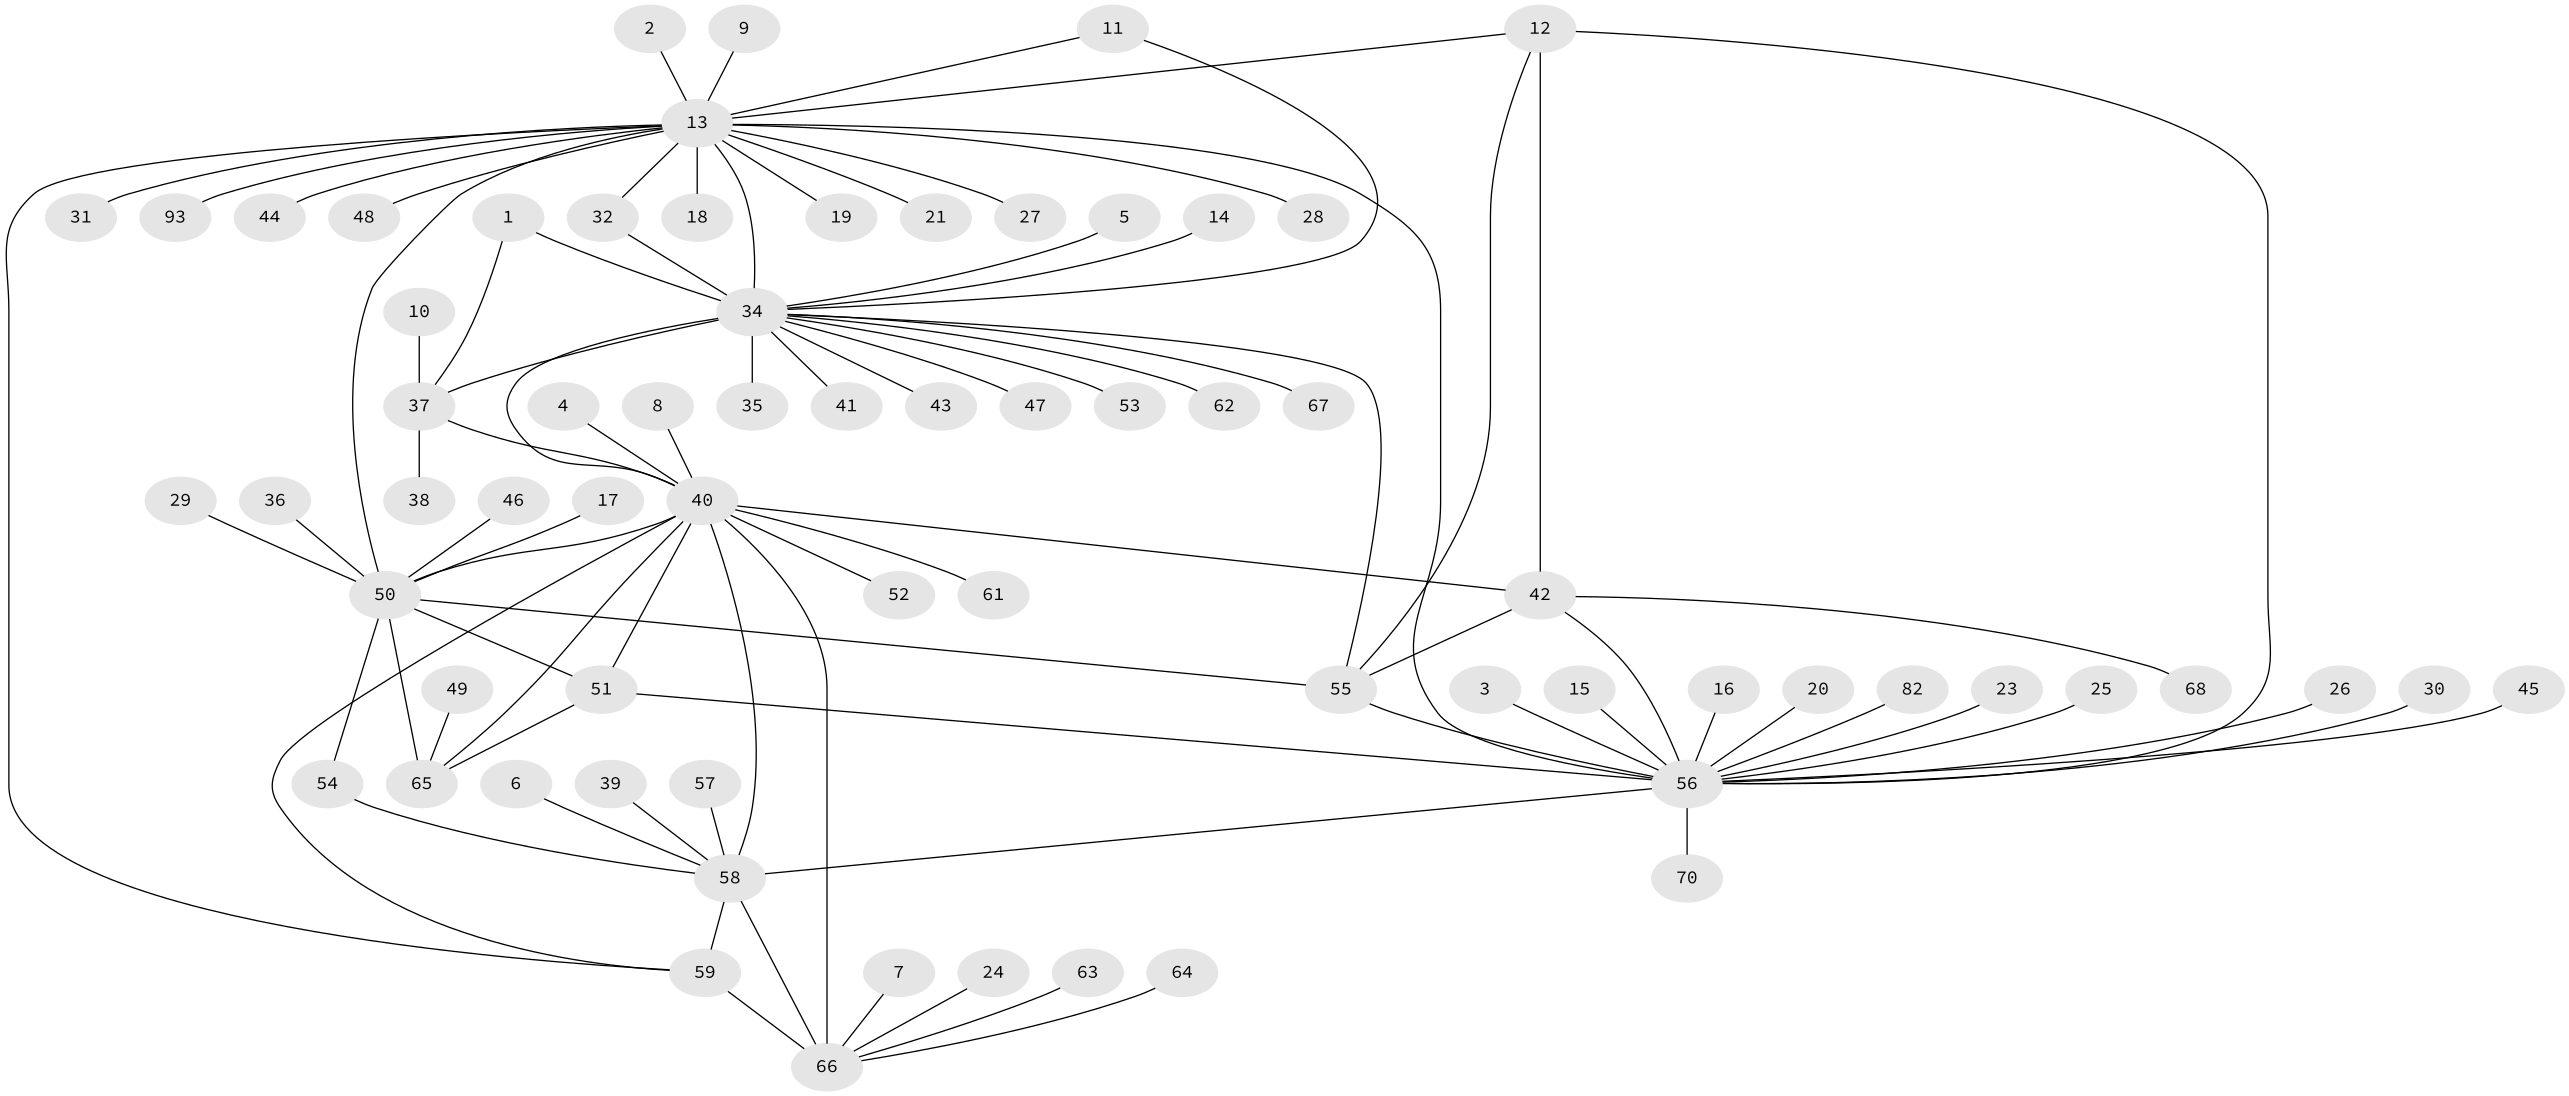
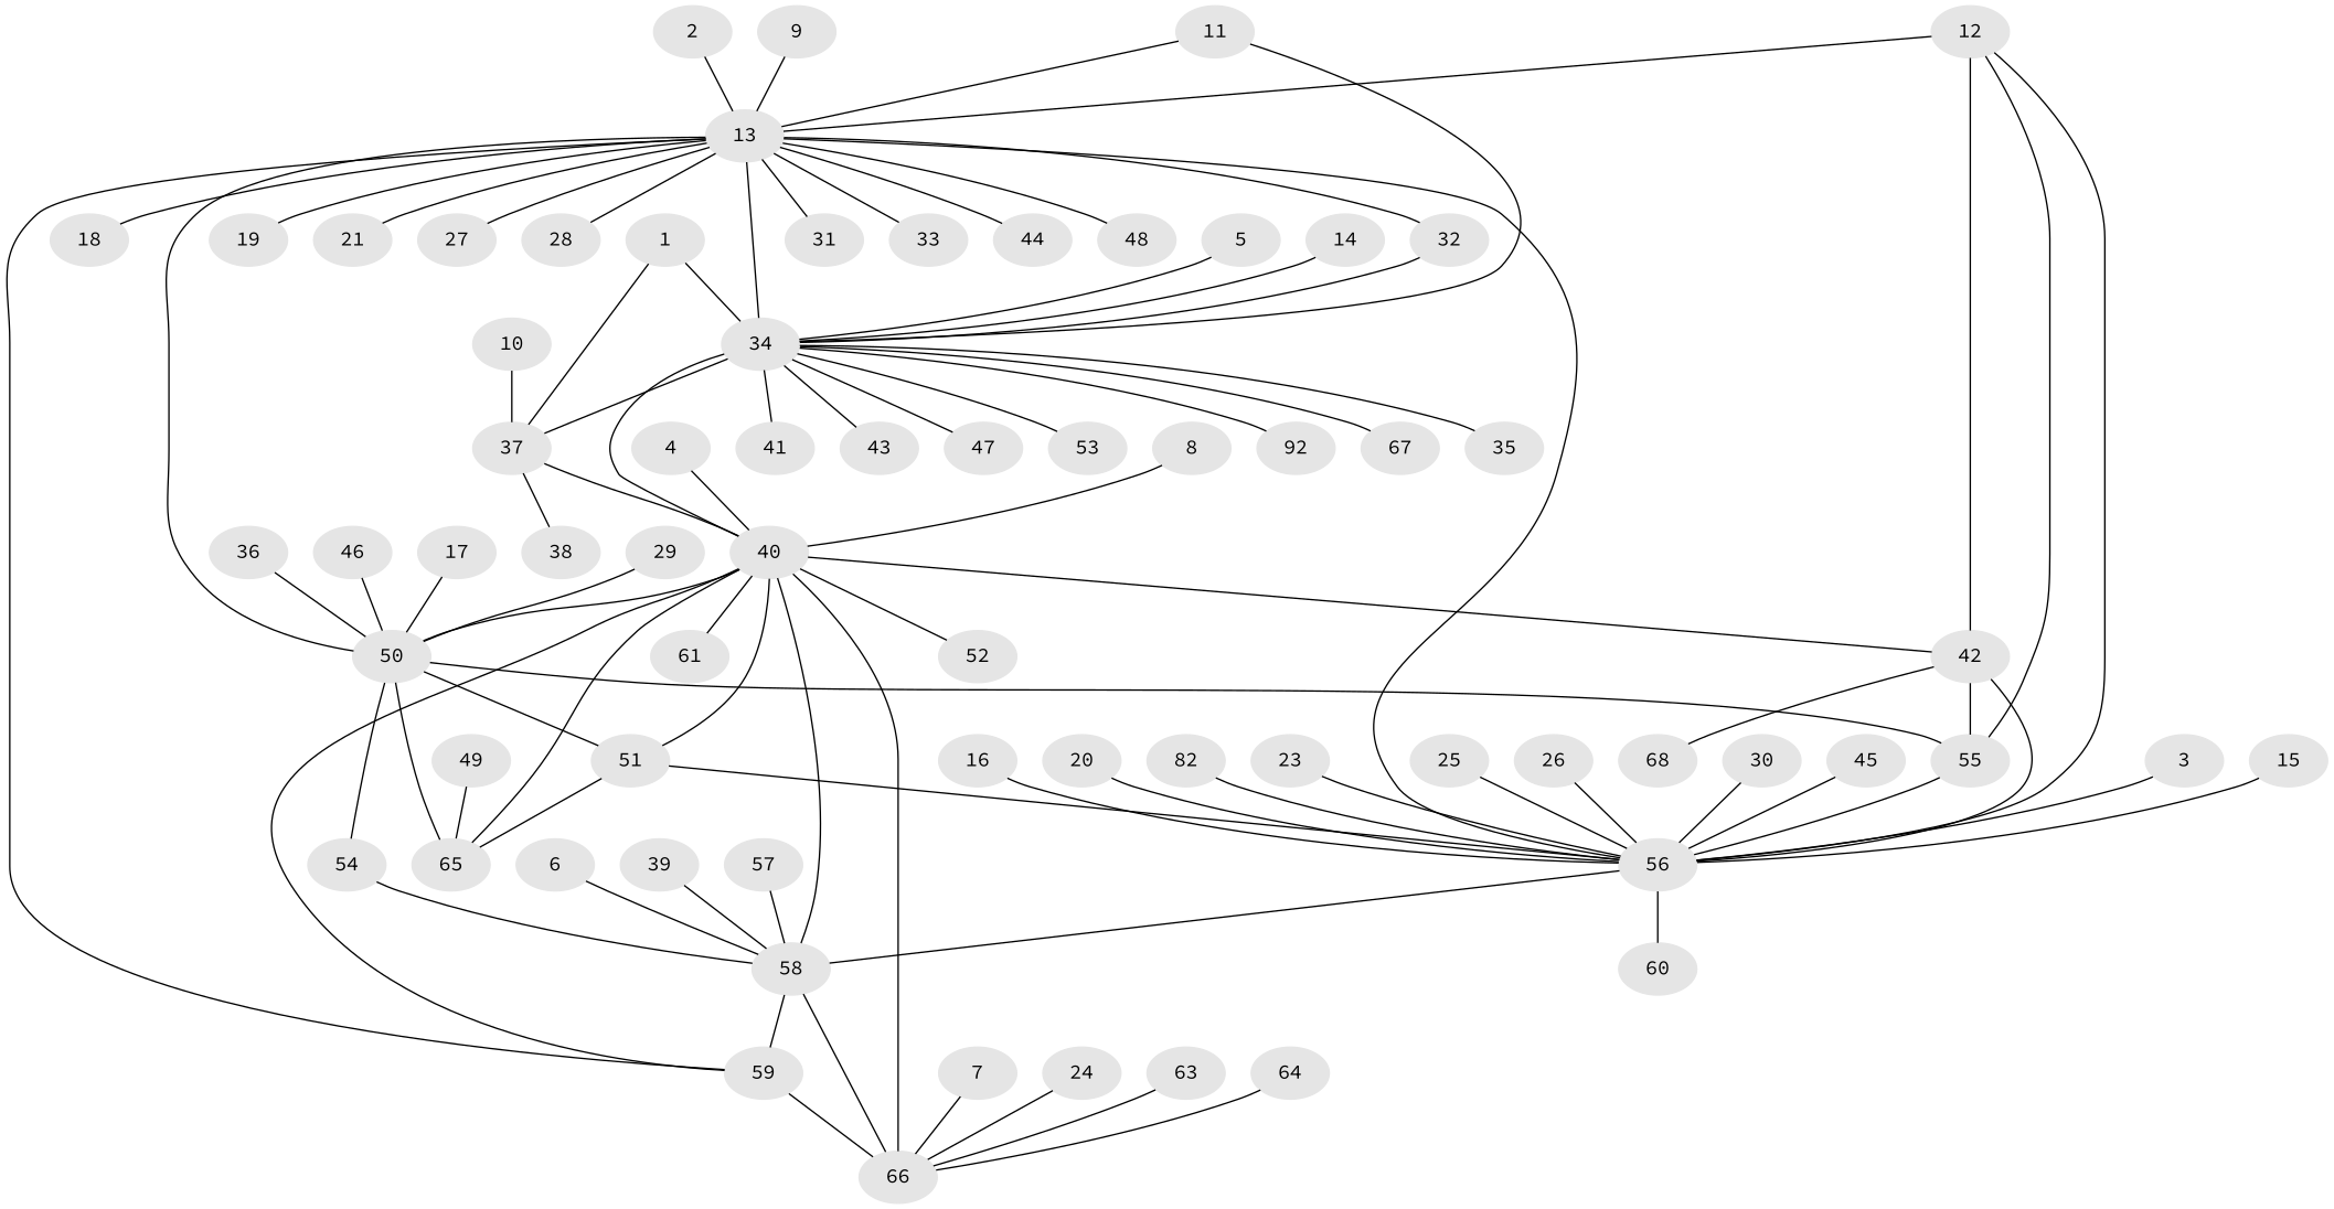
  graph {
    fontname="Source Code Pro"
    node [color=gray90 fontname="Source Code Pro" style=filled]
    edge [fontname="Source Code Pro" weight=1.0]
    1
    34
    37
    40
    55
    35
    41
    43
    47
    53
-   62
+   62 [label=92]
    67
    38
    2
    13
    56
    18
    19
    21
    27
    28
    31
    32
-   33 [label=93]
+   33
    44
    48
    50
    59
    3
    58
-   60 [label=70]
+   60
    4
    66
    42
    51
    52
    61
    65
    5
    6
    7
    8
    9
    10
    11
    12
    68
    54
    14
    15
    16
    17
    20
    n54 [label=82]
    23
    24
    25
    26
    29
    30
    36
    39
    45
    46
    49
    57
    63
    64
    1 -- 34 [weight=4.0]
    1 -- 37
    34 -- 37 [weight=4.0]
    34 -- 40 [weight=2.0]
-   34 -- 55
    34 -- 35
    34 -- 41
    34 -- 43
    34 -- 47
    34 -- 53
    34 -- 62
    34 -- 67
    37 -- 40
    37 -- 38
    40 -- 50
    40 -- 59
    40 -- 58 [weight=3.0]
    40 -- 66
    40 -- 42
    40 -- 51
    40 -- 52
    40 -- 61
    40 -- 65 [weight=3.0]
    55 -- 56
    2 -- 13
    13 -- 34
    13 -- 56
    13 -- 18
    13 -- 19
    13 -- 21
    13 -- 27
    13 -- 28
    13 -- 31
    13 -- 32
    13 -- 33
    13 -- 44
    13 -- 48
    13 -- 50
    13 -- 59 [weight=2.0]
    56 -- 58
    56 -- 60
    32 -- 34
    50 -- 55
    50 -- 51
    50 -- 65 [weight=3.0]
    50 -- 54
    59 -- 66
    3 -- 56
    58 -- 59 [weight=3.0]
    58 -- 66 [weight=3.0]
    4 -- 40
    42 -- 55 [weight=3.0]
    42 -- 56 [weight=3.0]
    42 -- 68
    51 -- 56
    51 -- 65 [weight=3.0]
    5 -- 34
    6 -- 58
    7 -- 66
    8 -- 40
    9 -- 13
    10 -- 37
    11 -- 34
    11 -- 13
    12 -- 55
    12 -- 13
    12 -- 56
    12 -- 42 [weight=3.0]
    54 -- 58
    14 -- 34
    15 -- 56
    16 -- 56
    17 -- 50
    20 -- 56
    n54 -- 56
    23 -- 56
    24 -- 66
    25 -- 56
    26 -- 56
    29 -- 50
    30 -- 56
    36 -- 50
    39 -- 58
    45 -- 56
    46 -- 50
    49 -- 65
    57 -- 58
    63 -- 66
    64 -- 66
  }
